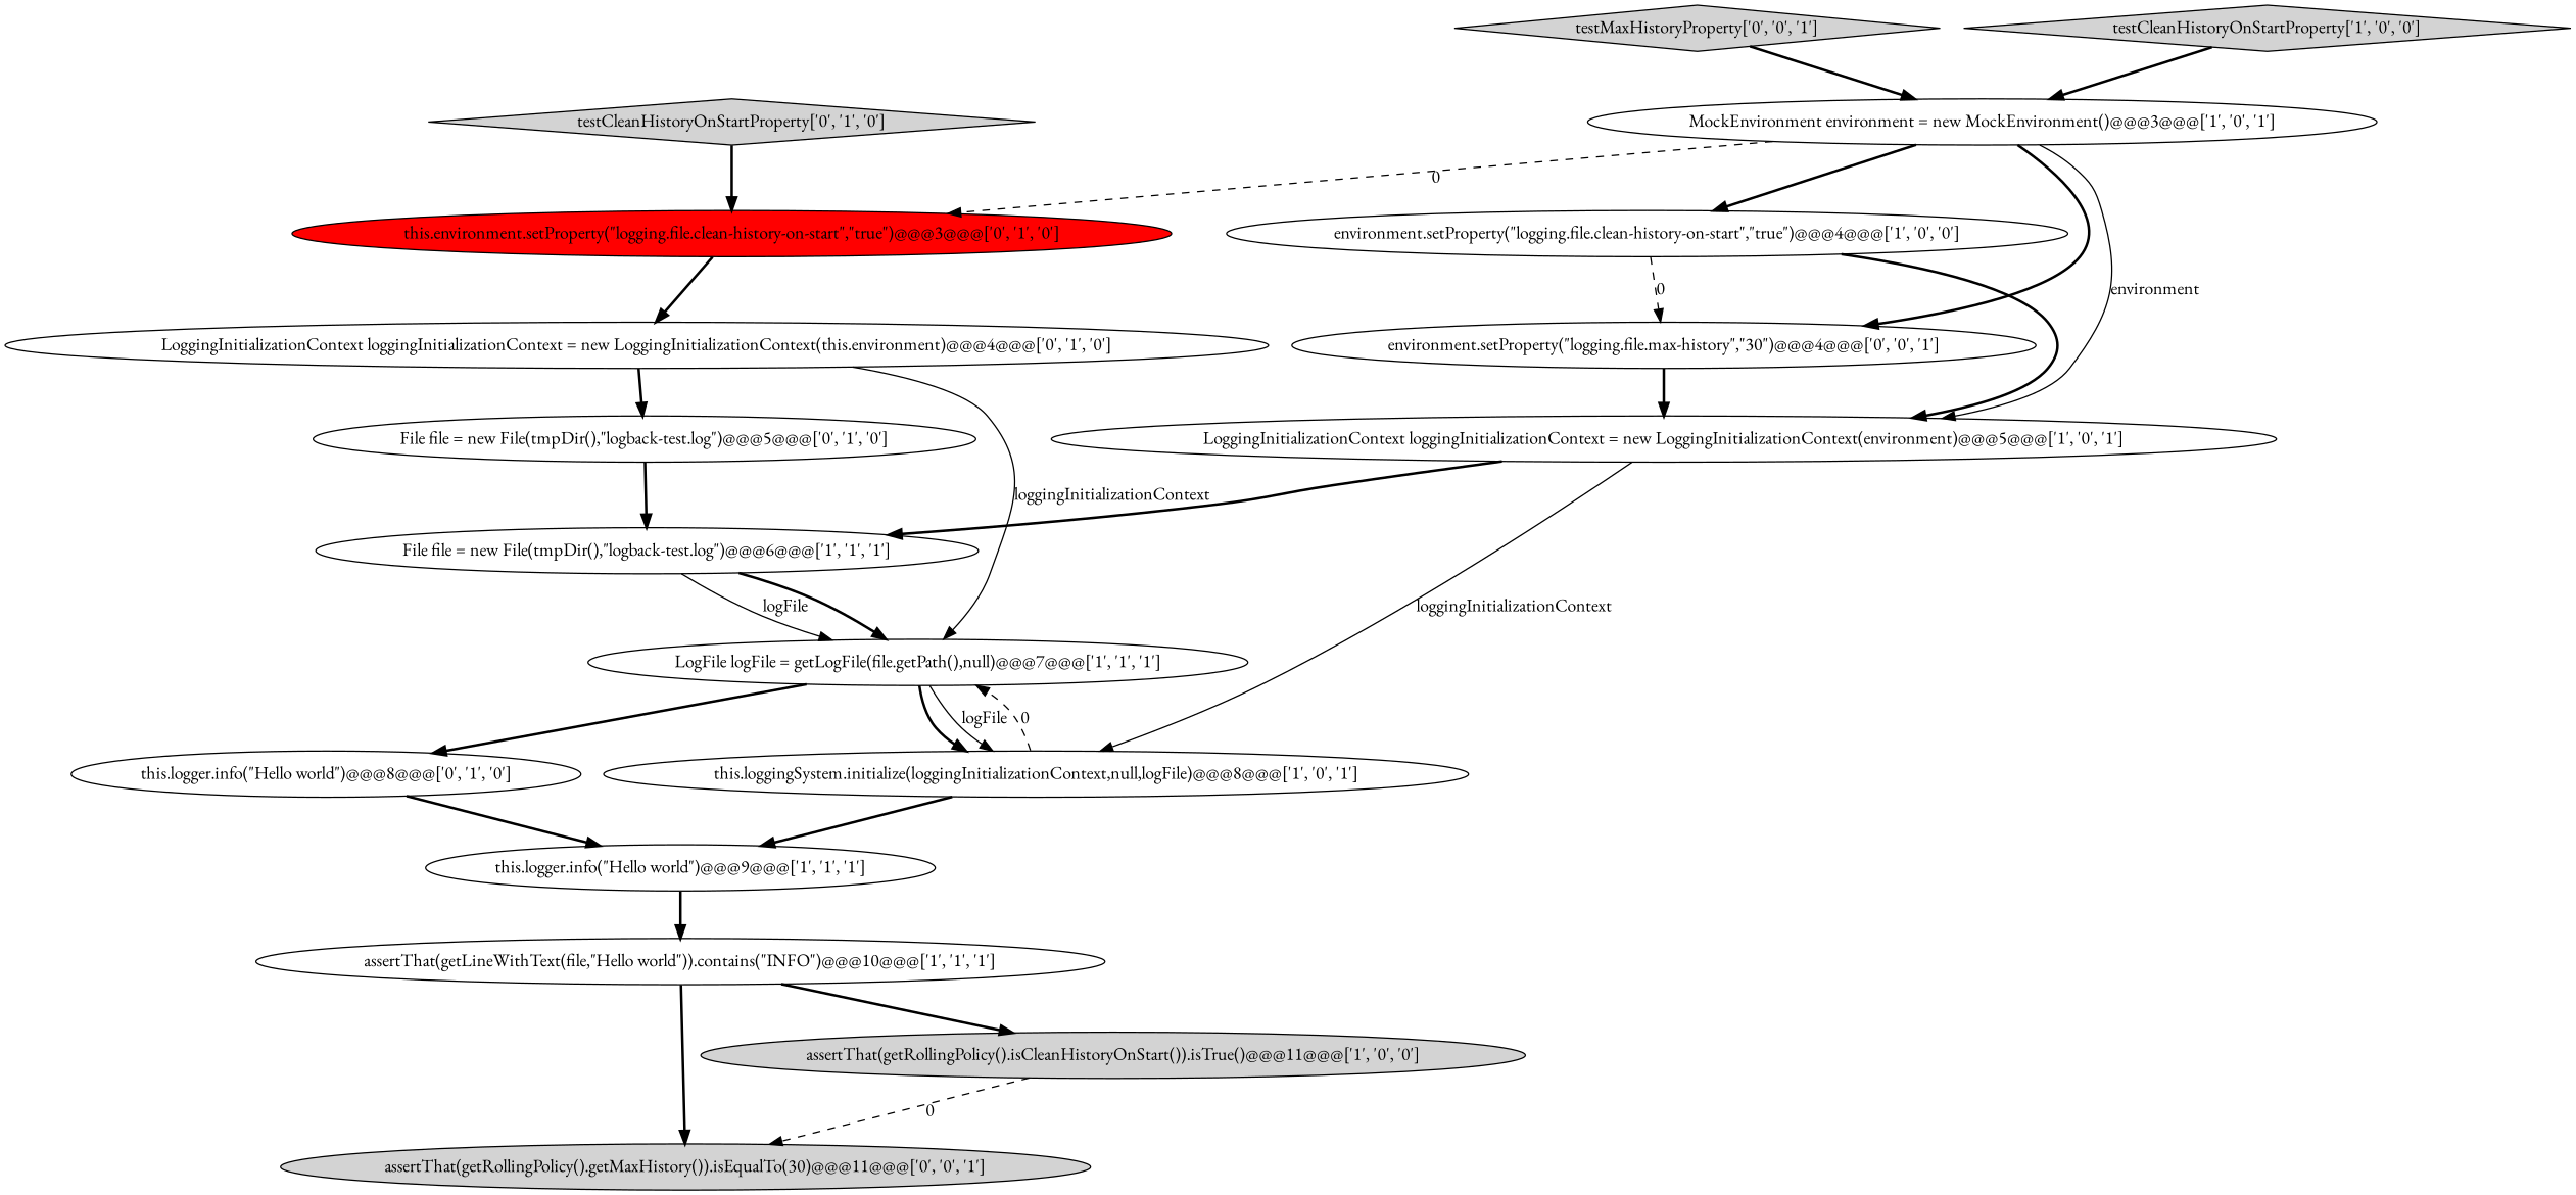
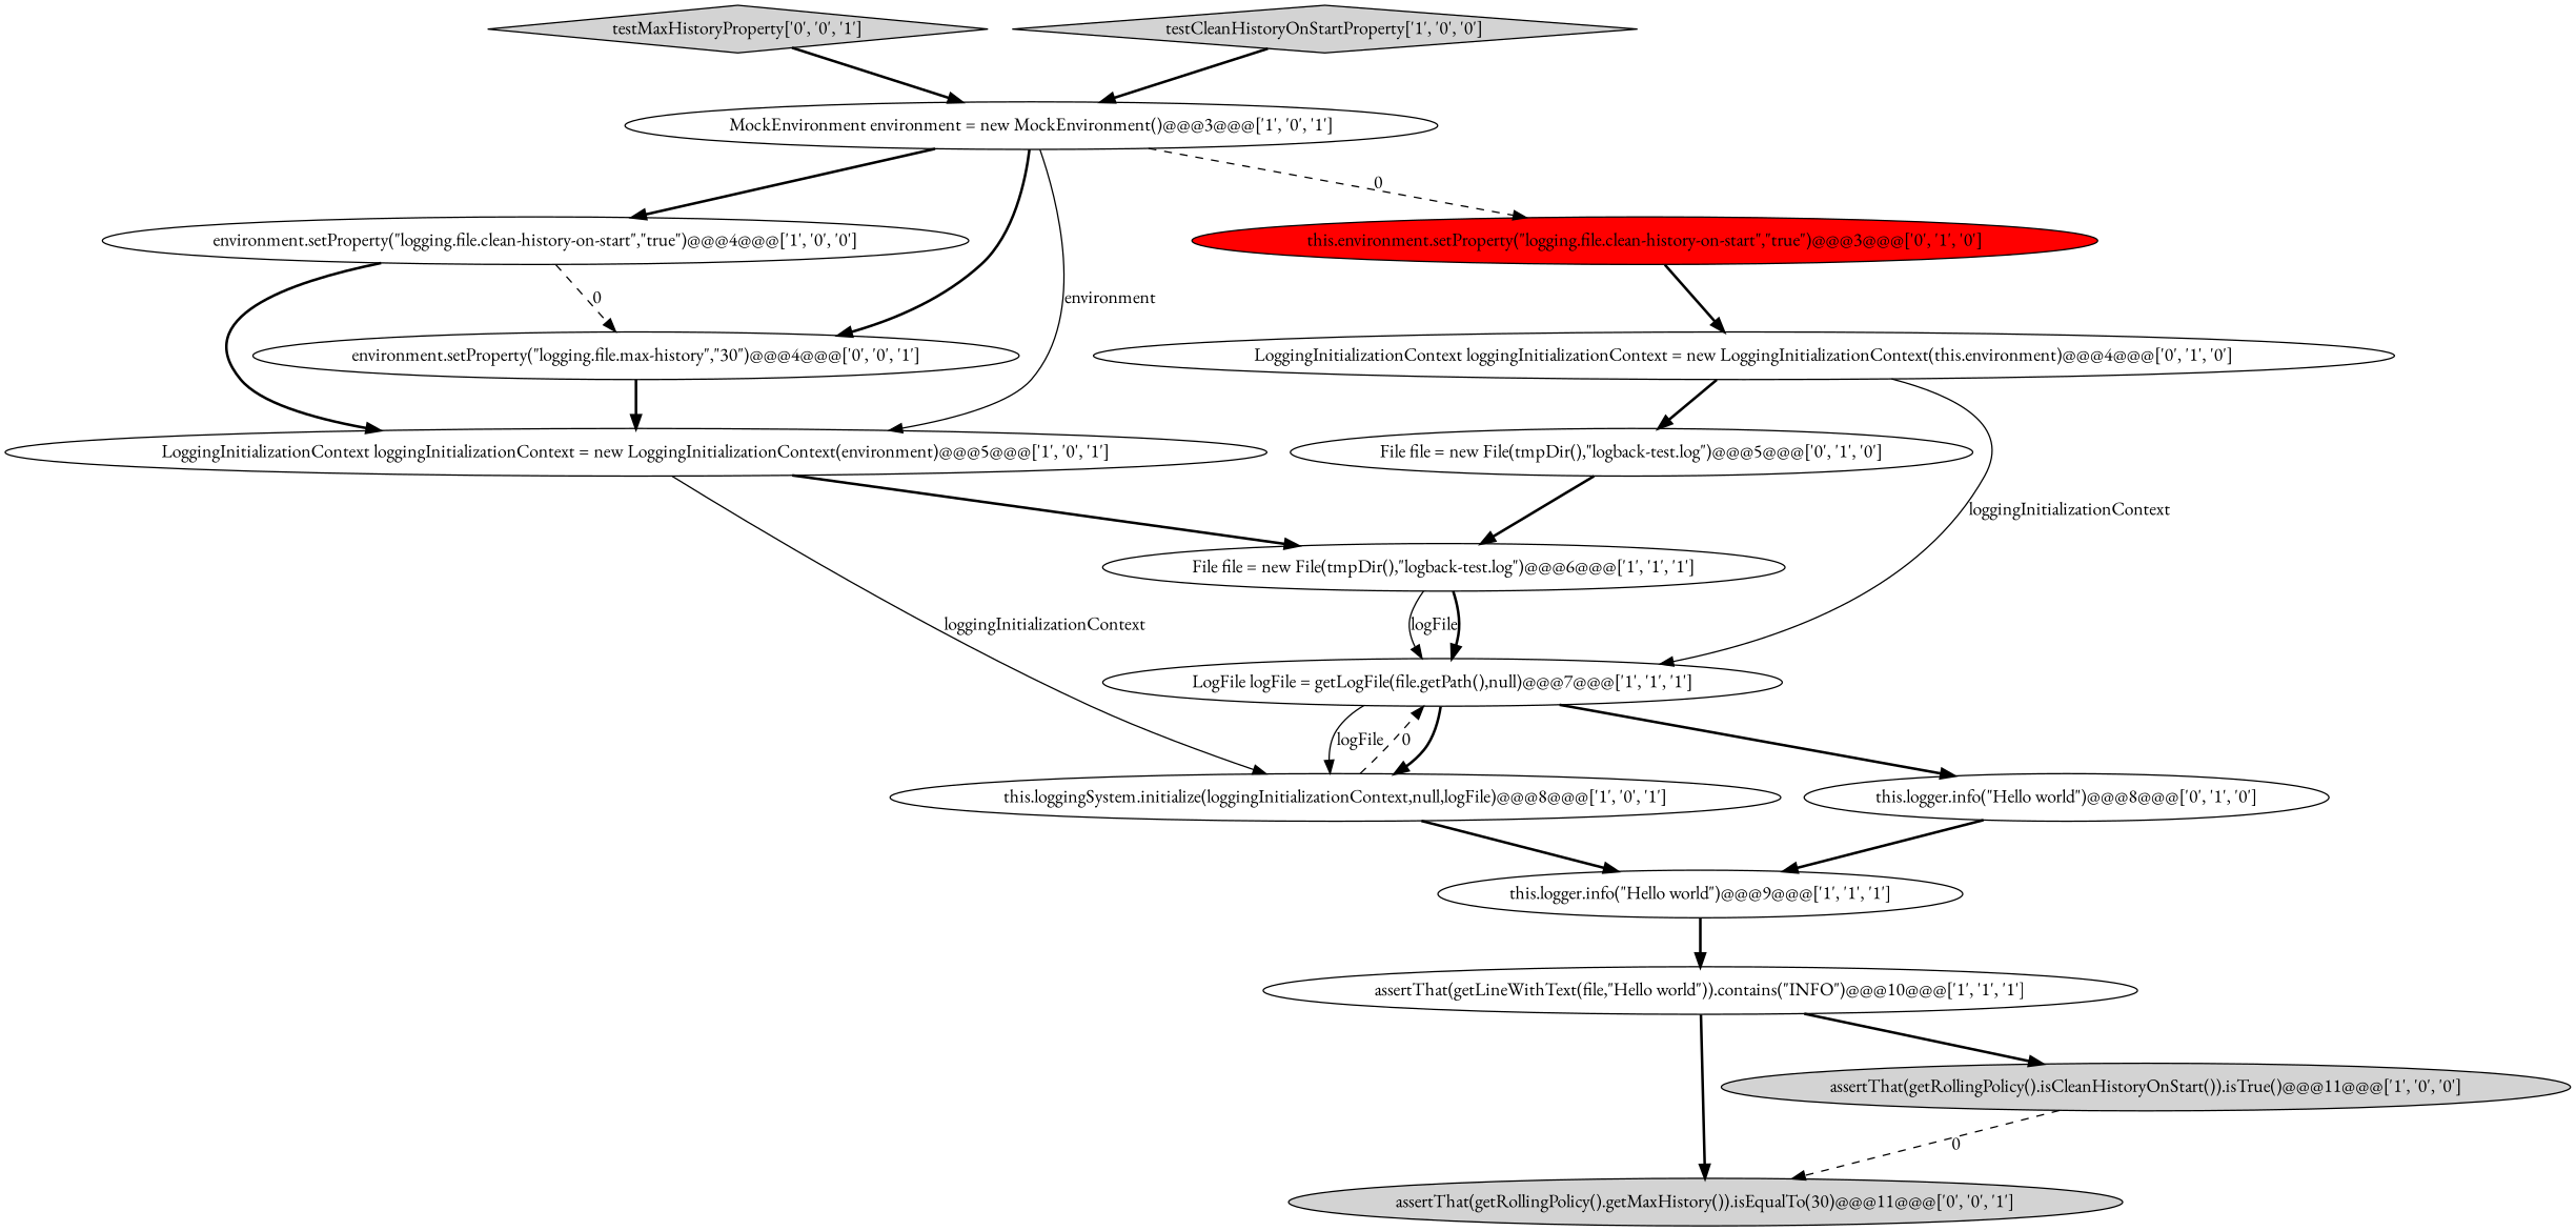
  digraph {
    fontname="EB Garamond"
    node [fillcolor=white shape=ellipse style=filled fontname="EB Garamond"]
    edge [style=bold fontname="EB Garamond"]
    n1 [label="File file = new File(tmpDir(),\"logback-test.log\")@@@5@@@['0', '1', '0']"]
    n2 [label="File file = new File(tmpDir(),\"logback-test.log\")@@@6@@@['1', '1', '1']"]
    n3 [label="assertThat(getLineWithText(file,\"Hello world\")).contains(\"INFO\")@@@10@@@['1', '1', '1']"]
    n4 [fillcolor=lightgray label="assertThat(getRollingPolicy().getMaxHistory()).isEqualTo(30)@@@11@@@['0', '0', '1']"]
    n5 [fillcolor=lightgray label="assertThat(getRollingPolicy().isCleanHistoryOnStart()).isTrue()@@@11@@@['1', '0', '0']"]
    n6 [fillcolor=lightgray label="testMaxHistoryProperty['0', '0', '1']" shape=diamond]
    n7 [label="MockEnvironment environment = new MockEnvironment()@@@3@@@['1', '0', '1']"]
    n8 [label="this.logger.info(\"Hello world\")@@@8@@@['0', '1', '0']"]
    n9 [label="this.logger.info(\"Hello world\")@@@9@@@['1', '1', '1']"]
    n10 [label="LogFile logFile = getLogFile(file.getPath(),null)@@@7@@@['1', '1', '1']"]
    n11 [label="environment.setProperty(\"logging.file.clean-history-on-start\",\"true\")@@@4@@@['1', '0', '0']"]
    n12 [label="environment.setProperty(\"logging.file.max-history\",\"30\")@@@4@@@['0', '0', '1']"]
    n13 [label="LoggingInitializationContext loggingInitializationContext = new LoggingInitializationContext(environment)@@@5@@@['1', '0', '1']"]
    n14 [fillcolor=lightgray label="testCleanHistoryOnStartProperty['1', '0', '0']" shape=diamond]
    n15 [fillcolor=red label="this.environment.setProperty(\"logging.file.clean-history-on-start\",\"true\")@@@3@@@['0', '1', '0']"]
    n16 [label="this.loggingSystem.initialize(loggingInitializationContext,null,logFile)@@@8@@@['1', '0', '1']"]
-   n17 [fillcolor=lightgray label="testCleanHistoryOnStartProperty['0', '1', '0']" shape=diamond]
    n18 [label="LoggingInitializationContext loggingInitializationContext = new LoggingInitializationContext(this.environment)@@@4@@@['0', '1', '0']"]
    n1 -> n2
    n2 -> n10 [label=logFile style=solid]
    n2 -> n10
    n3 -> n4
    n3 -> n5
    n5 -> n4 [label=0 style=dashed]
    n6 -> n7
    n7 -> n11
    n7 -> n12
    n7 -> n13 [label=environment style=solid]
    n7 -> n15 [label=0 style=dashed]
    n8 -> n9
    n9 -> n3
    n10 -> n8
    n10 -> n16
    n10 -> n16 [label=logFile style=solid]
    n11 -> n12 [label=0 style=dashed]
    n11 -> n13
    n12 -> n13
    n13 -> n2
    n13 -> n16 [label=loggingInitializationContext style=solid]
    n14 -> n7
    n15 -> n18
    n16 -> n9
    n16 -> n10 [label=0 style=dashed]
-   n17 -> n15
    n18 -> n1
    n18 -> n10 [label=loggingInitializationContext style=solid]
  }
